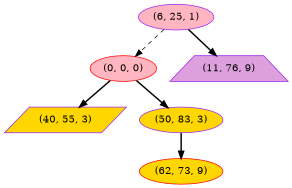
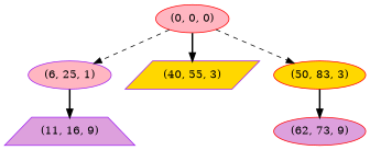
  digraph {
    node [color=purple fillcolor=lightpink shape=ellipse style=filled]
    edge [style=bold]
    n1 [label="(6, 25, 1)"]
    "(0, 0, 0)" [color=red]
    n3 [fillcolor=gold label="(40, 55, 3)" shape=parallelogram]
-   "(50, 83, 3)" [fillcolor=gold]
-   "(11, 16, 9)" [fillcolor=plum shape=trapezium label="(11, 76, 9)"]
-   "(62, 73, 9)" [color=red fillcolor=gold]
+   "(50, 83, 3)" [color=red fillcolor=gold]
+   "(11, 16, 9)" [fillcolor=plum shape=trapezium]
+   "(62, 73, 9)" [color=red fillcolor=plum]
    n1 -> "(11, 16, 9)"
-   n1 -> "(0, 0, 0)" [style=dashed]
+   "(0, 0, 0)" -> n1 [style=dashed]
    "(0, 0, 0)" -> n3
-   "(0, 0, 0)" -> "(50, 83, 3)"
+   "(0, 0, 0)" -> "(50, 83, 3)" [style=dashed]
    "(50, 83, 3)" -> "(62, 73, 9)"
  }
